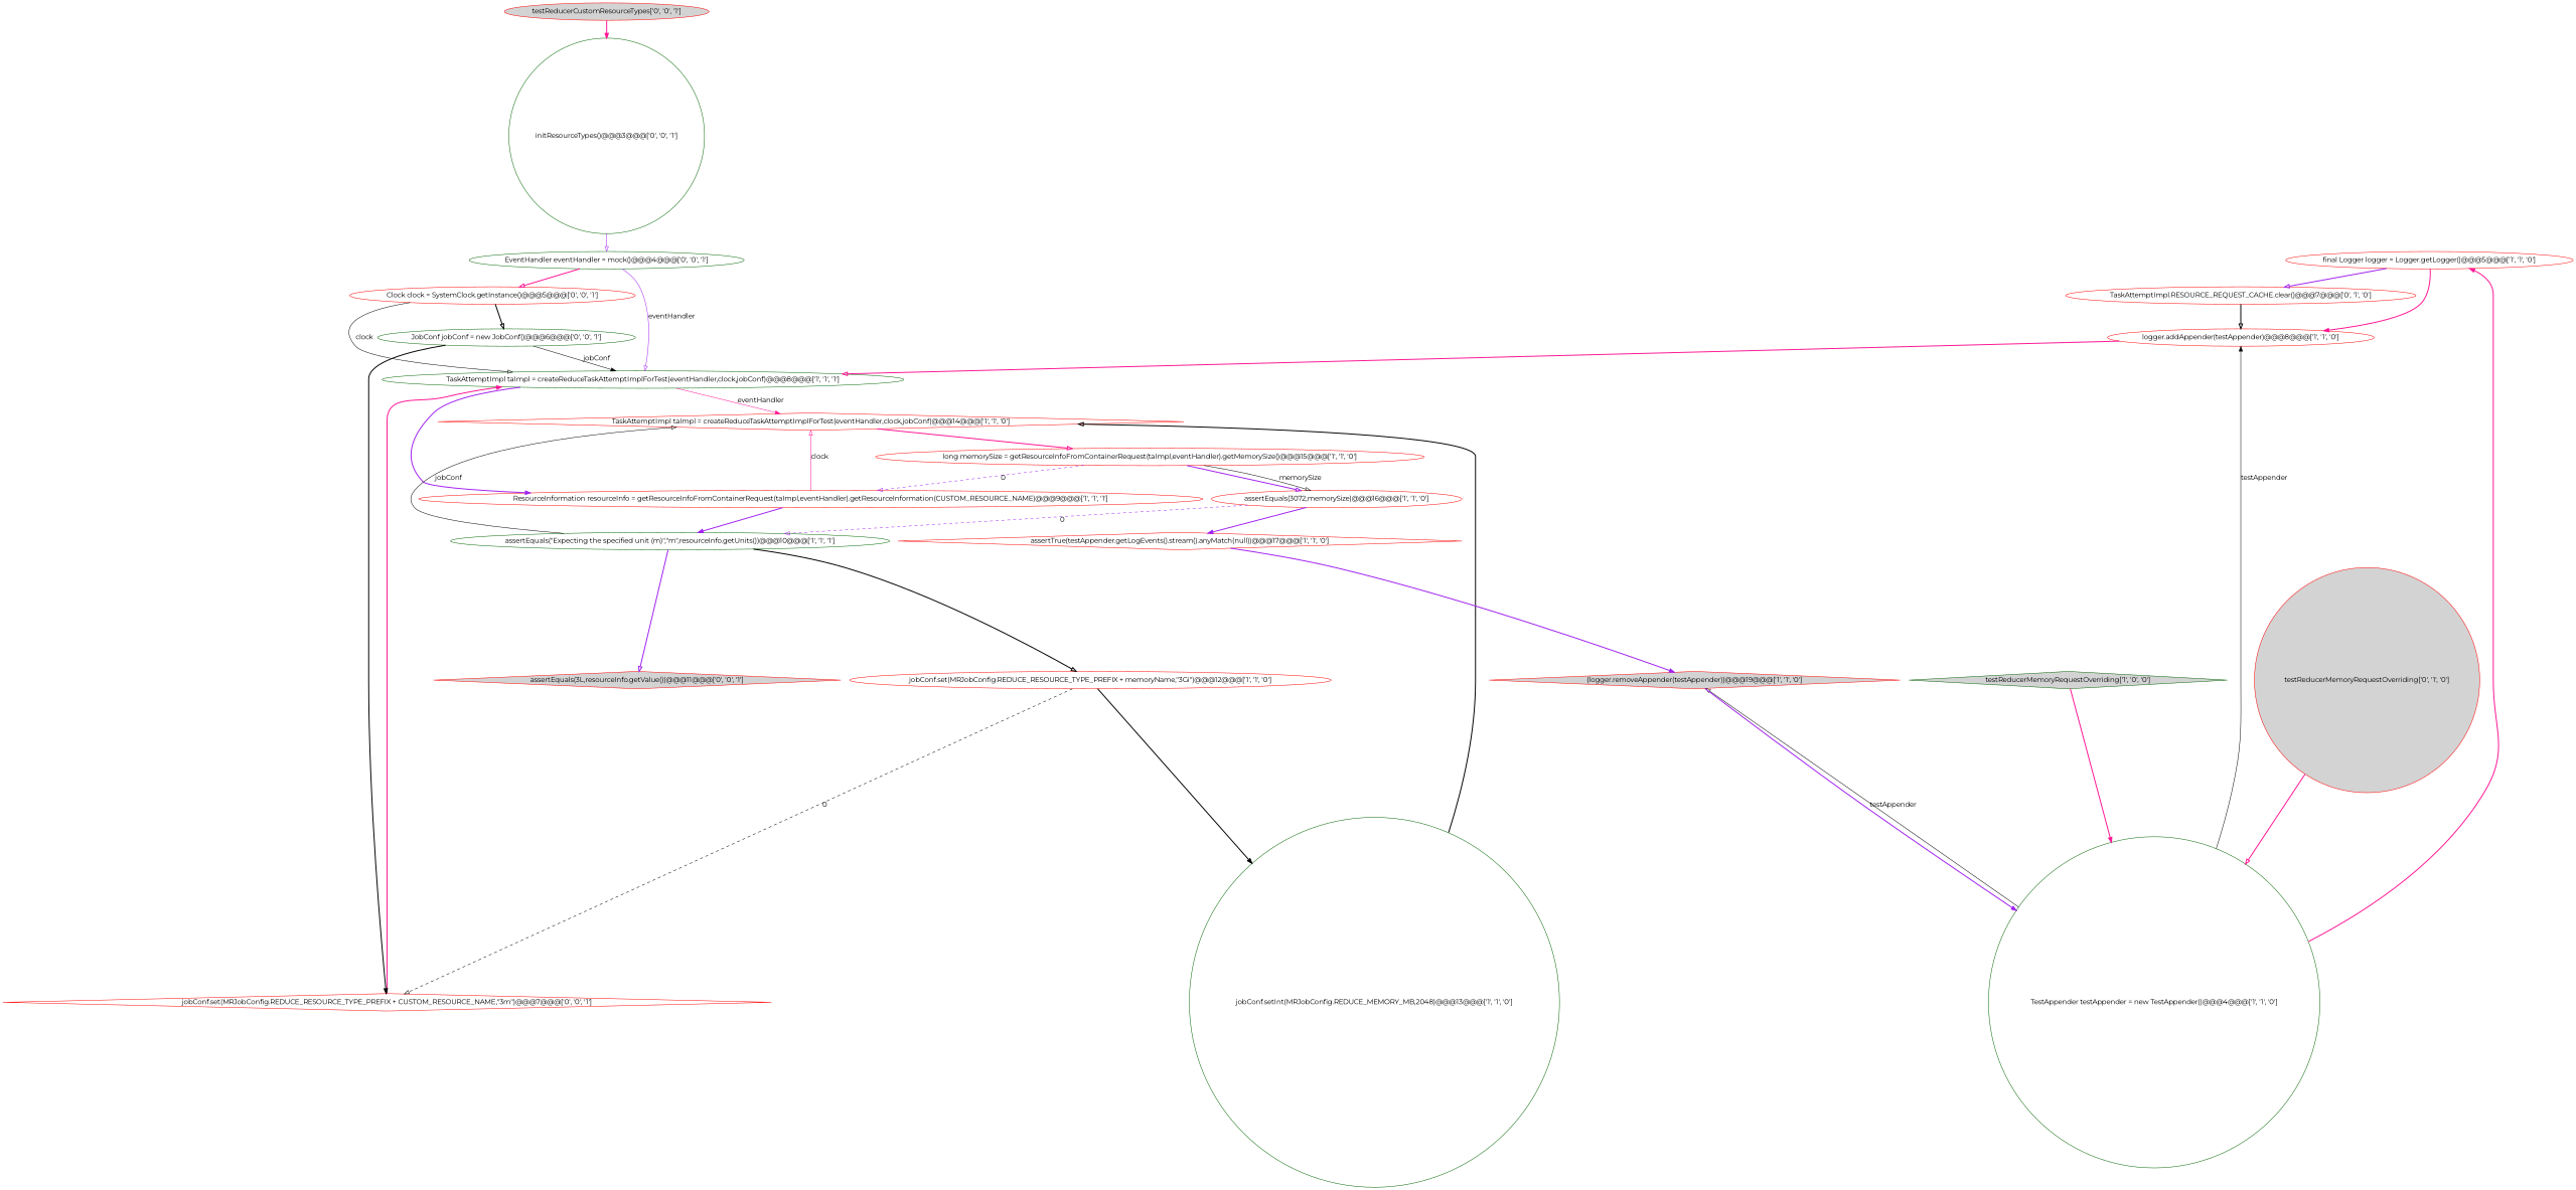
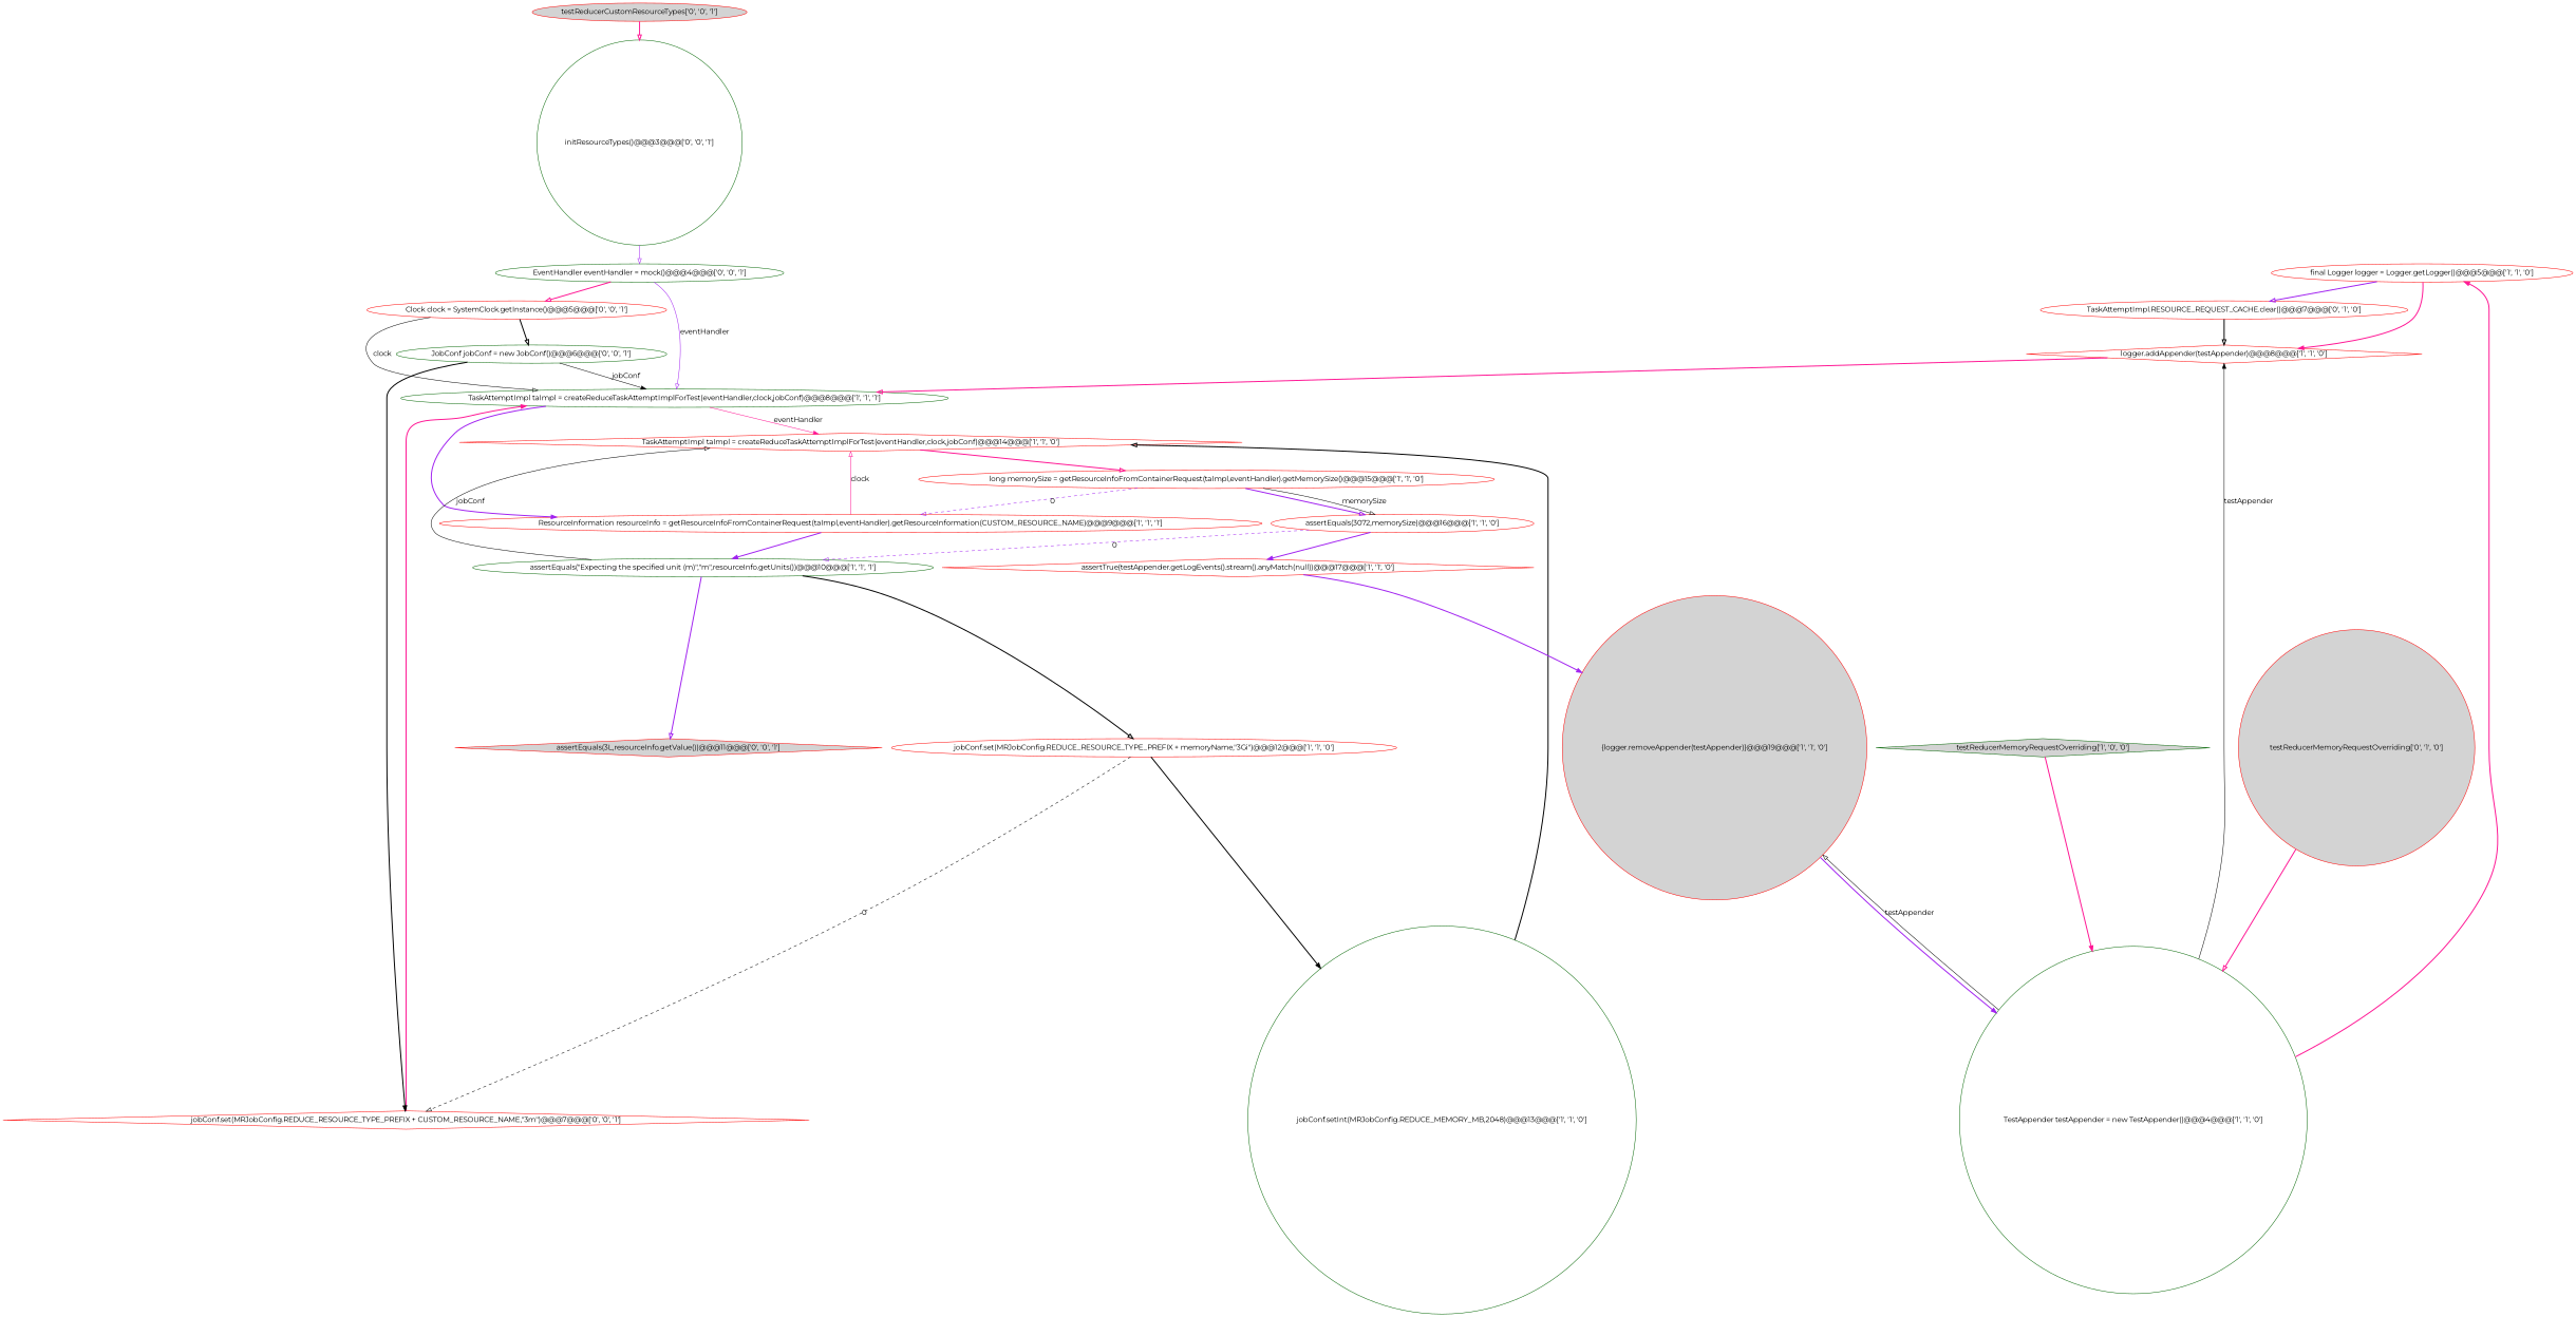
  digraph {
    fontname=Montserrat
    node [color=red fillcolor=white fontname=Montserrat shape=ellipse style=filled]
    edge [arrowhead=onormal color=black fontname=Montserrat style=bold]
    n1 [label="final Logger logger = Logger.getLogger()@@@5@@@['1', '1', '0']"]
-   n2 [label="logger.addAppender(testAppender)@@@8@@@['1', '1', '0']"]
+   n2 [label="logger.addAppender(testAppender)@@@8@@@['1', '1', '0']" shape=diamond]
    n3 [label="TaskAttemptImpl.RESOURCE_REQUEST_CACHE.clear()@@@7@@@['0', '1', '0']"]
    n4 [color=darkgreen label="TaskAttemptImpl taImpl = createReduceTaskAttemptImplForTest(eventHandler,clock,jobConf)@@@8@@@['1', '1', '1']"]
    n5 [label="jobConf.set(MRJobConfig.REDUCE_RESOURCE_TYPE_PREFIX + memoryName,\"3Gi\")@@@12@@@['1', '1', '0']"]
    n6 [color=darkgreen label="jobConf.setInt(MRJobConfig.REDUCE_MEMORY_MB,2048)@@@13@@@['1', '1', '0']" shape=circle]
    n7 [label="jobConf.set(MRJobConfig.REDUCE_RESOURCE_TYPE_PREFIX + CUSTOM_RESOURCE_NAME,\"3m\")@@@7@@@['0', '0', '1']" shape=diamond]
    n8 [label="TaskAttemptImpl taImpl = createReduceTaskAttemptImplForTest(eventHandler,clock,jobConf)@@@14@@@['1', '1', '0']" shape=diamond]
    n9 [color=darkgreen fillcolor=lightgray label="testReducerMemoryRequestOverriding['1', '0', '0']" shape=diamond]
    n10 [color=darkgreen label="TestAppender testAppender = new TestAppender()@@@4@@@['1', '1', '0']" shape=circle]
-   n11 [fillcolor=lightgray label="{logger.removeAppender(testAppender)}@@@19@@@['1', '1', '0']" shape=diamond]
+   n11 [fillcolor=lightgray label="{logger.removeAppender(testAppender)}@@@19@@@['1', '1', '0']" shape=circle]
    n12 [label="long memorySize = getResourceInfoFromContainerRequest(taImpl,eventHandler).getMemorySize()@@@15@@@['1', '1', '0']"]
    n13 [label="ResourceInformation resourceInfo = getResourceInfoFromContainerRequest(taImpl,eventHandler).getResourceInformation(CUSTOM_RESOURCE_NAME)@@@9@@@['1', '1', '1']"]
    n14 [label="assertEquals(3072,memorySize)@@@16@@@['1', '1', '0']"]
    n15 [label="assertTrue(testAppender.getLogEvents().stream().anyMatch(null))@@@17@@@['1', '1', '0']" shape=diamond]
    n16 [color=darkgreen label="assertEquals(\"Expecting the specified unit (m)\",\"m\",resourceInfo.getUnits())@@@10@@@['1', '1', '1']"]
    n17 [fillcolor=lightgray label="testReducerCustomResourceTypes['0', '0', '1']"]
    n18 [color=darkgreen label="initResourceTypes()@@@3@@@['0', '0', '1']" shape=circle]
    n19 [color=darkgreen label="EventHandler eventHandler = mock()@@@4@@@['0', '0', '1']"]
    n20 [label="Clock clock = SystemClock.getInstance()@@@5@@@['0', '0', '1']"]
    n21 [color=darkgreen label="JobConf jobConf = new JobConf()@@@6@@@['0', '0', '1']"]
    n22 [fillcolor=lightgray label="assertEquals(3L,resourceInfo.getValue())@@@11@@@['0', '0', '1']" shape=diamond]
    n23 [fillcolor=lightgray label="testReducerMemoryRequestOverriding['0', '1', '0']" shape=circle]
    n1 -> n2 [arrowhead=normal color=deeppink]
    n1 -> n3 [color=purple]
    n2 -> n4 [color=deeppink]
    n3 -> n2
    n4 -> n8 [arrowhead=normal color=deeppink label=eventHandler style=solid]
    n4 -> n13 [arrowhead=normal color=purple]
    n5 -> n6 [arrowhead=normal]
    n5 -> n7 [label=0 style=dashed]
    n6 -> n8
    n7 -> n4 [arrowhead=normal color=deeppink]
    n8 -> n12 [color=deeppink]
    n9 -> n10 [arrowhead=normal color=deeppink]
    n10 -> n1 [arrowhead=normal color=deeppink]
    n10 -> n2 [arrowhead=normal label=testAppender style=solid]
    n10 -> n11 [label=testAppender style=solid]
    n11 -> n10 [arrowhead=normal color=purple]
    n12 -> n13 [color=purple label=0 style=dashed]
    n12 -> n14 [color=purple]
    n12 -> n14 [label=memorySize style=solid]
    n13 -> n8 [color=deeppink label=clock style=solid]
    n13 -> n16 [arrowhead=normal color=purple]
    n14 -> n15 [arrowhead=normal color=purple]
    n14 -> n16 [color=purple label=0 style=dashed]
    n15 -> n11 [arrowhead=normal color=purple]
    n16 -> n5
    n16 -> n8 [label=jobConf style=solid]
    n16 -> n22 [color=purple]
-   n17 -> n18 [arrowhead=normal color=deeppink]
+   n17 -> n18 [color=deeppink]
    n18 -> n19 [color=purple style=solid]
    n19 -> n4 [color=purple label=eventHandler style=solid]
    n19 -> n20 [color=deeppink]
    n20 -> n4 [label=clock style=solid]
    n20 -> n21
    n21 -> n4 [arrowhead=normal label=jobConf style=solid]
    n21 -> n7 [arrowhead=normal]
    n23 -> n10 [color=deeppink]
  }
